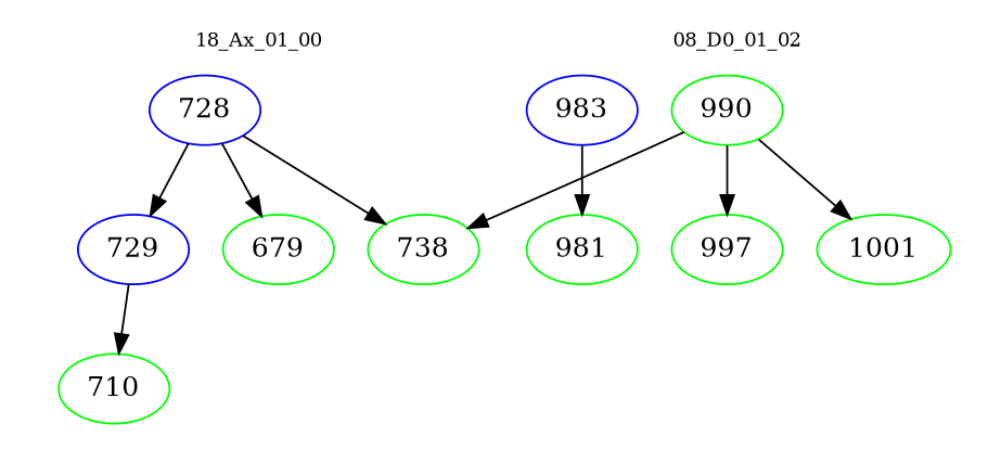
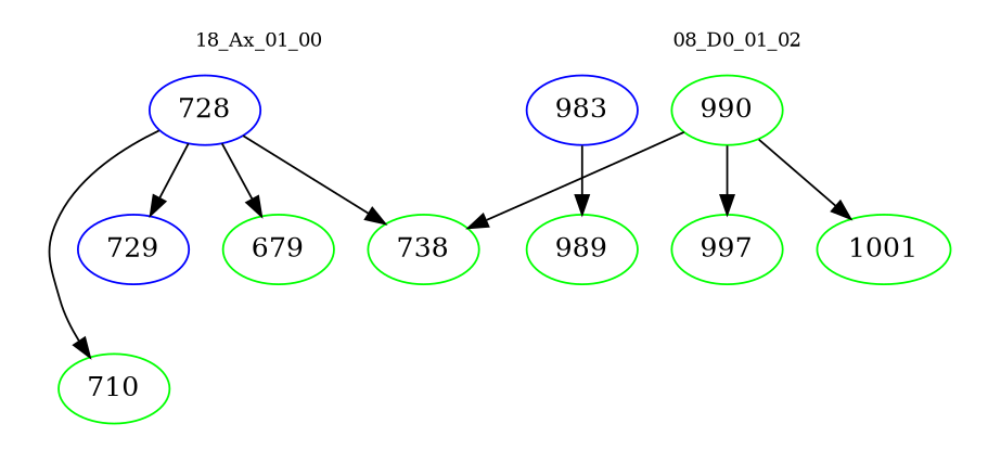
  digraph {
    node [color=green]
    edge [color=black]
    n1 [color=blue label=728]
    n2 [label=679]
    n3 [color=blue label=729]
    n4 [label=738]
    n5 [label=710]
    n6 [label=990]
    n7 [color=blue label=983]
    n8 [label=997]
    n9 [label=1001]
-   n10 [label=981]
+   n10 [label=989]
    subgraph cluster_1 {
      color=white
      fontsize=10
      label="18_Ax_01_00"
      n1
      n2
      n3
      n4
      n5
    }
    subgraph cluster_2 {
      color=white
      fontsize=10
      label="08_D0_01_02"
      n6
      n7
      n8
      n9
      n10
    }
    n1 -> n2
    n1 -> n3
    n1 -> n4
-   n3 -> n5
+   n1 -> n5
    n6 -> n4
    n6 -> n8
    n6 -> n9
    n7 -> n10
  }
